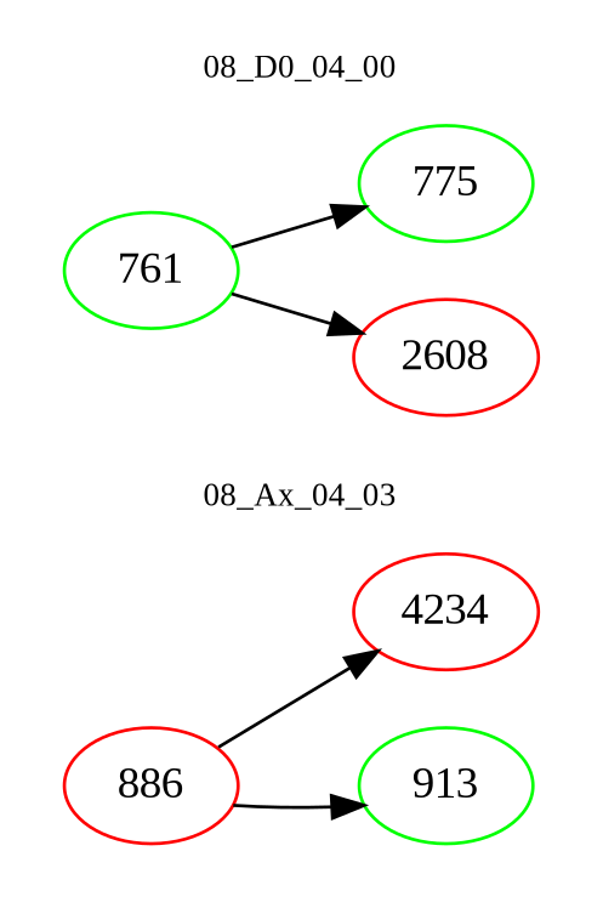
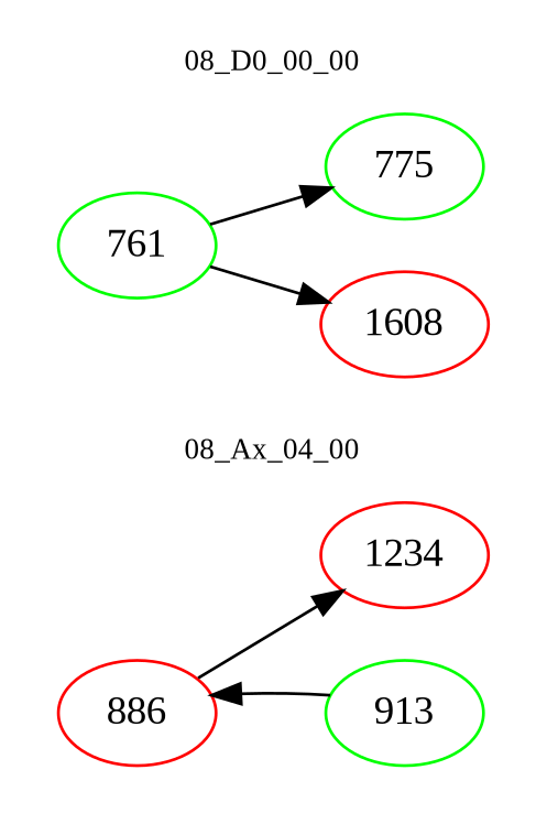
  digraph {
    fontname="Liberation Serif"
    rankdir=LR
    node [color=red fontname="Liberation Serif"]
    edge [color=black fontname="Liberation Serif"]
    n1 [label=886]
    n2 [color=green label=913]
-   n3 [label=4234]
+   n3 [label=1234]
    n4 [color=green label=761]
-   n5 [label=2608]
+   n5 [label=1608]
    n6 [color=green label=775]
    subgraph cluster_1 {
      color=white
      fontsize=10
-     label="08_Ax_04_03"
+     label="08_Ax_04_00"
      n1
      n2
      n3
    }
    subgraph cluster_2 {
      color=white
      fontsize=10
-     label="08_D0_04_00"
+     label="08_D0_00_00"
      n4
      n5
      n6
    }
-   n1 -> n2
+   n2 -> n1
    n1 -> n3
    n4 -> n5
    n4 -> n6
  }
